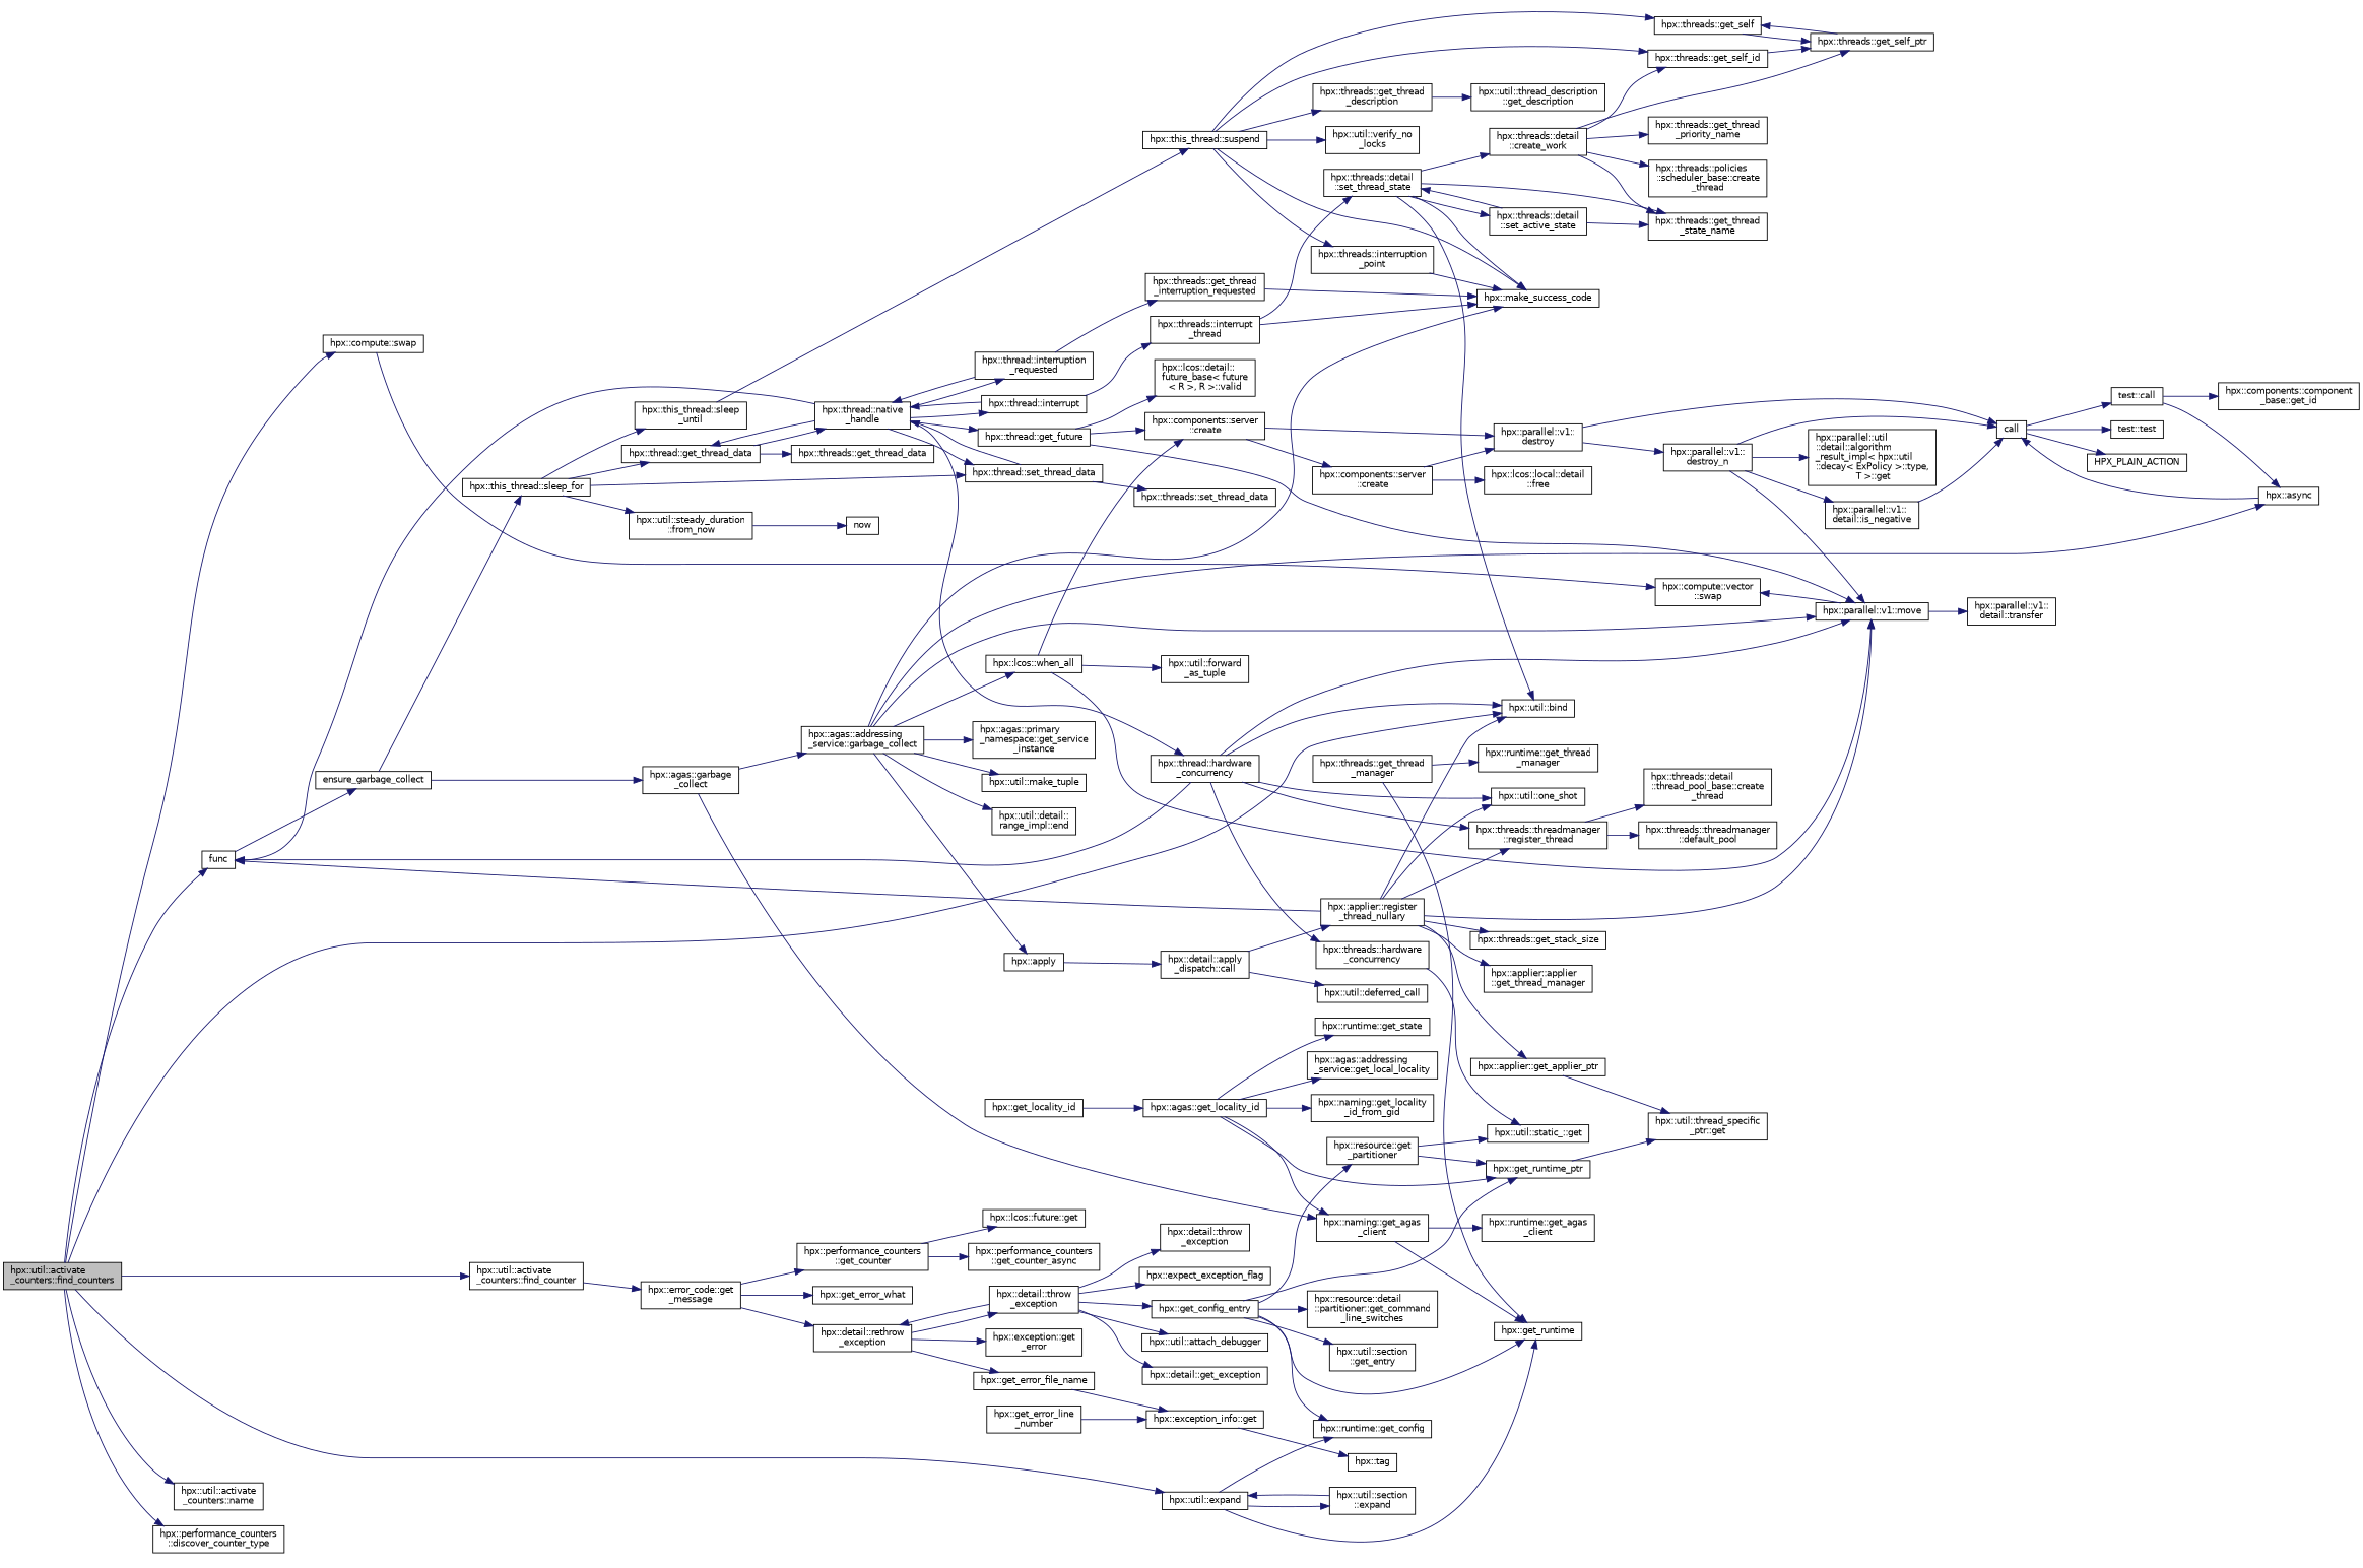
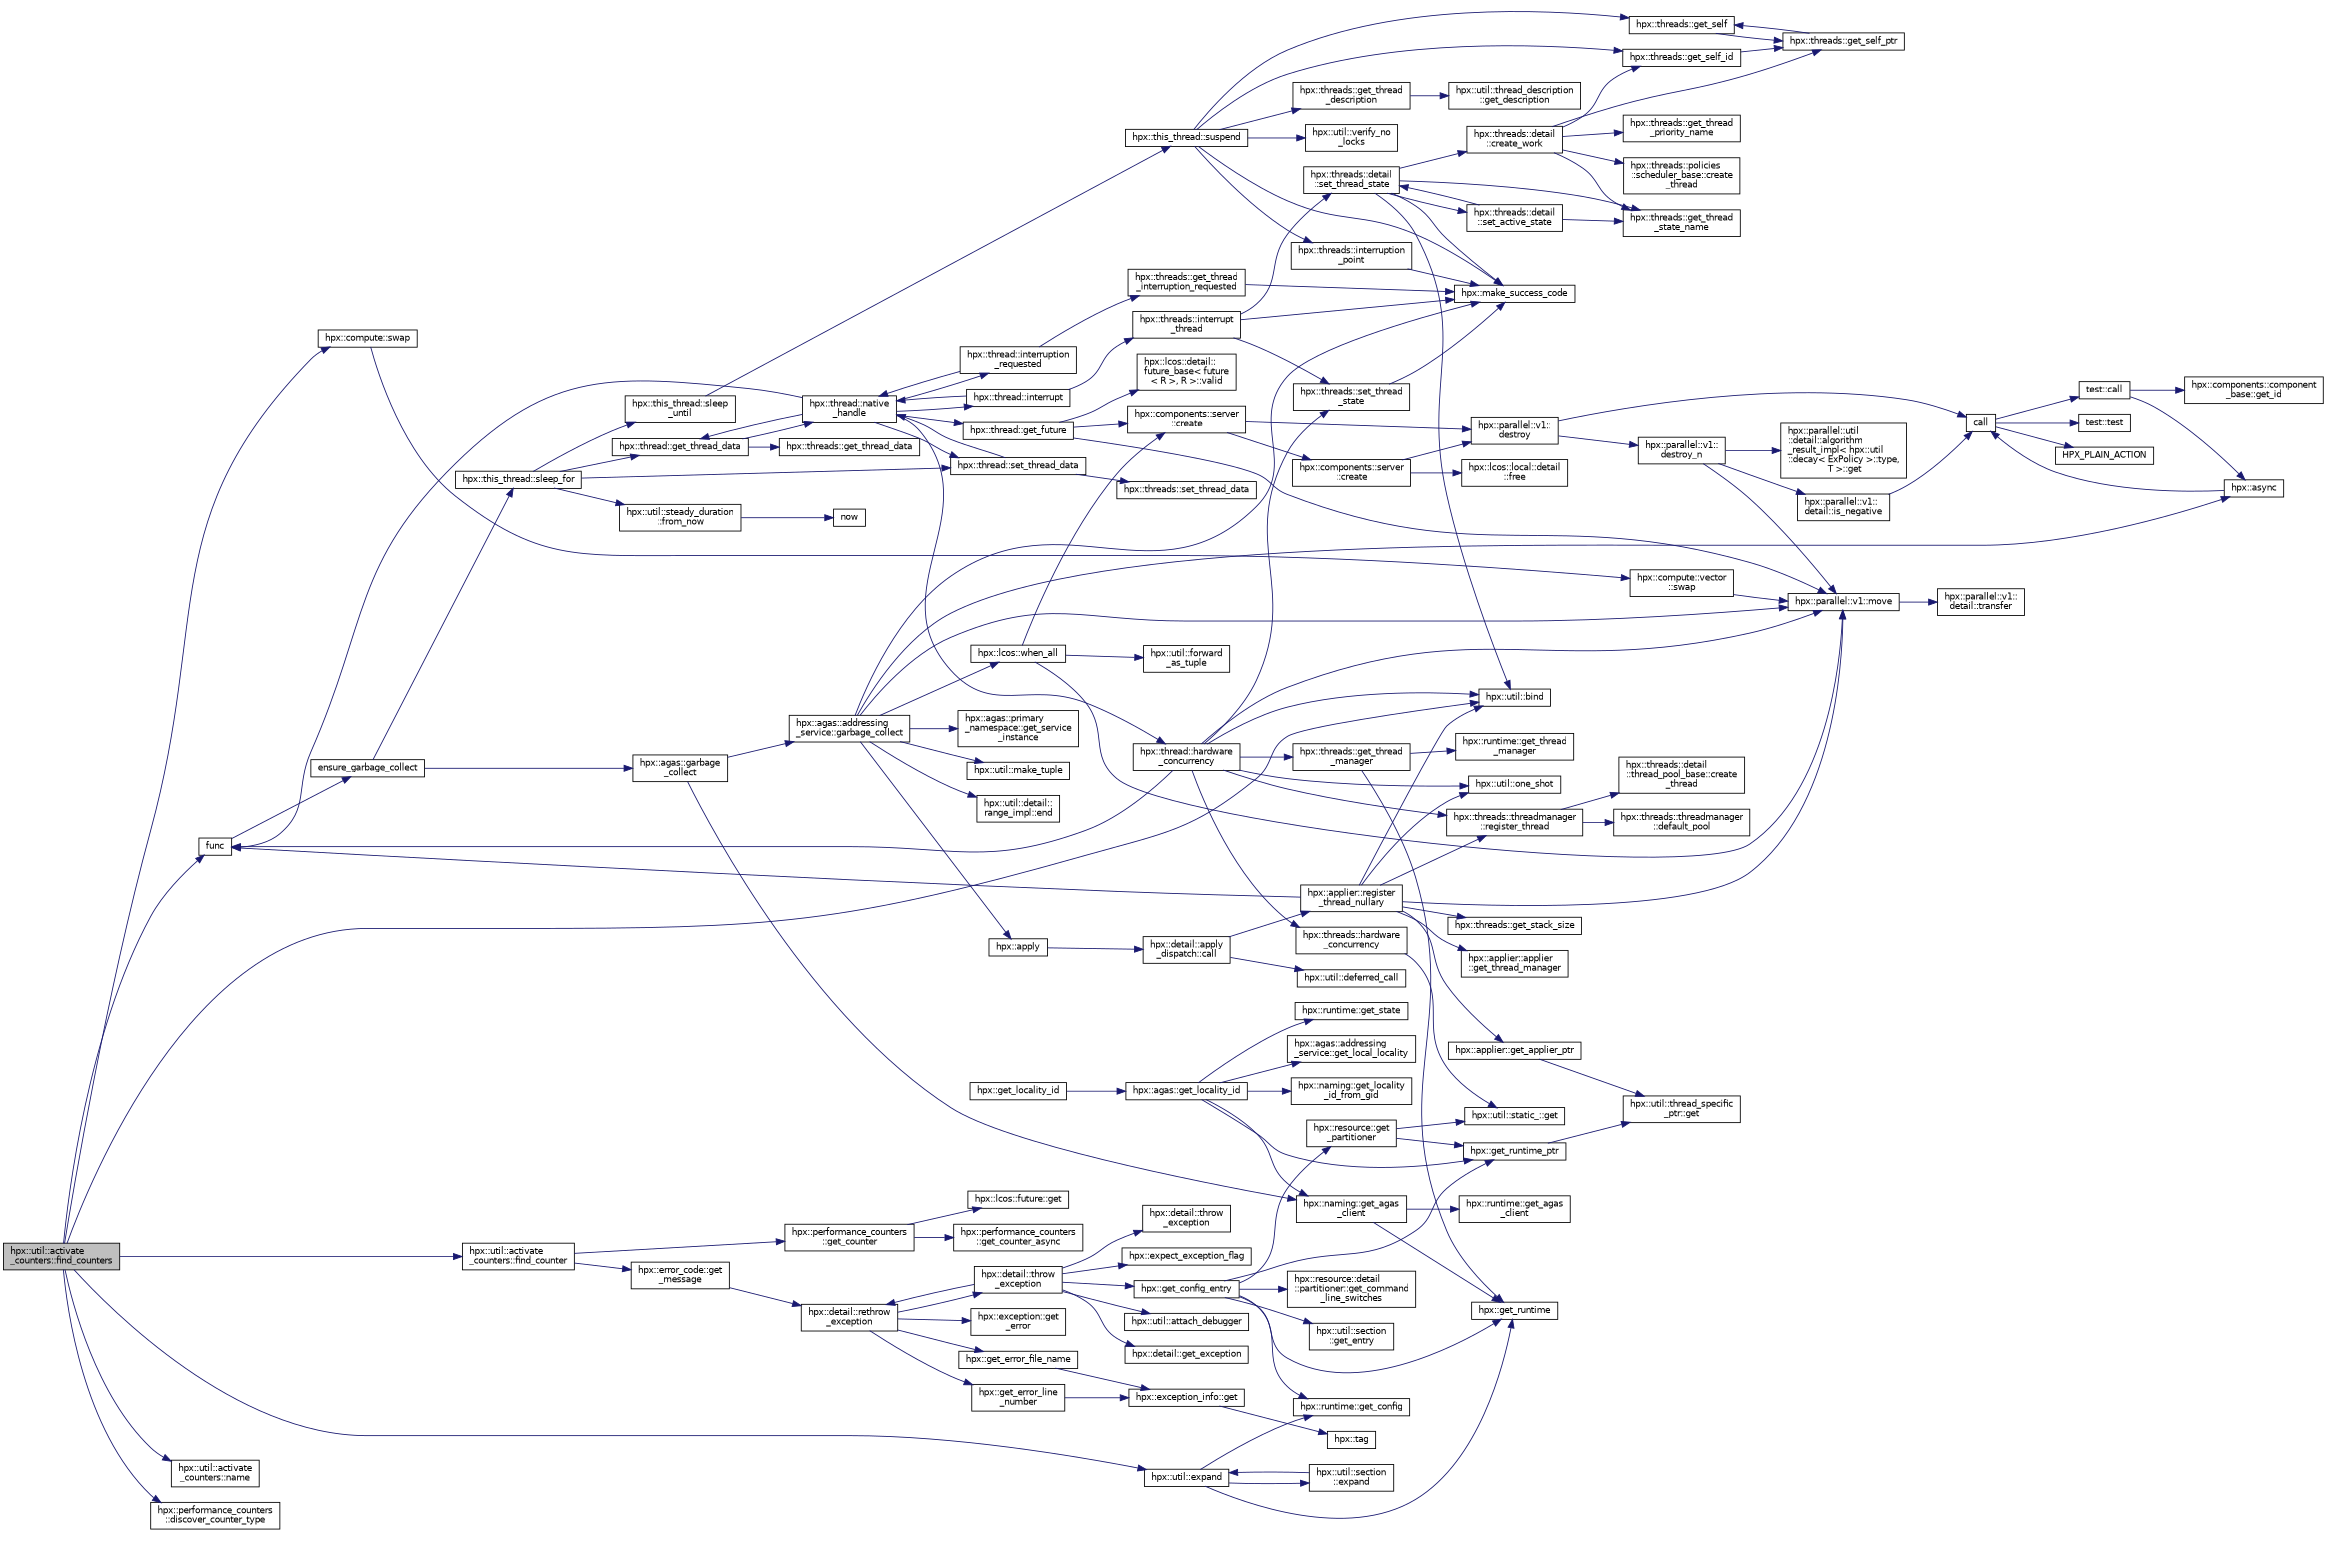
  digraph {
    rankdir=LR
    node [color=black fillcolor=white fontname=Helvetica fontsize=10 shape=record style=filled]
    edge [color=midnightblue fontname=Helvetica fontsize=10 labelfontname=Helvetica labelfontsize=10 style=solid]
    n1 [fillcolor=grey75 fontcolor=black height=0.2 label="hpx::util::activate\l_counters::find_counters" width=0.4]
    n2 [height=0.2 label="hpx::compute::swap" width=0.4]
    n3 [height=0.2 label=func width=0.4]
    n4 [height=0.2 label="hpx::util::bind" width=0.4]
    n5 [height=0.2 label="hpx::util::activate\l_counters::find_counter" width=0.4]
    n6 [height=0.2 label="hpx::util::activate\l_counters::name" width=0.4]
    n7 [height=0.2 label="hpx::util::expand" width=0.4]
    n8 [height=0.2 label="hpx::performance_counters\l::discover_counter_type" width=0.4]
    n9 [height=0.2 label="hpx::compute::vector\l::swap" width=0.4]
    n10 [height=0.2 label=ensure_garbage_collect width=0.4]
    n11 [height=0.2 label="hpx::performance_counters\l::get_counter" width=0.4]
    n12 [height=0.2 label="hpx::error_code::get\l_message" width=0.4]
    n13 [height=0.2 label="hpx::get_runtime" width=0.4]
    n14 [height=0.2 label="hpx::runtime::get_config" width=0.4]
    n15 [height=0.2 label="hpx::util::section\l::expand" width=0.4]
    n16 [height=0.2 label="hpx::parallel::v1::move" width=0.4]
    n17 [height=0.2 label="hpx::parallel::v1::\ldetail::transfer" width=0.4]
    n18 [height=0.2 label="hpx::this_thread::sleep_for" width=0.4]
    n19 [height=0.2 label="hpx::agas::garbage\l_collect" width=0.4]
    n20 [height=0.2 label="hpx::this_thread::sleep\l_until" width=0.4]
    n21 [height=0.2 label="hpx::util::steady_duration\l::from_now" width=0.4]
    n22 [height=0.2 label="hpx::thread::get_thread_data" width=0.4]
    n23 [height=0.2 label="hpx::thread::set_thread_data" width=0.4]
    n24 [height=0.2 label="hpx::naming::get_agas\l_client" width=0.4]
    n25 [height=0.2 label="hpx::agas::addressing\l_service::garbage_collect" width=0.4]
    n26 [height=0.2 label="hpx::this_thread::suspend" width=0.4]
    n27 [height=0.2 label=now width=0.4]
    n28 [height=0.2 label="hpx::threads::get_thread_data" width=0.4]
    n29 [height=0.2 label="hpx::thread::native\l_handle" width=0.4]
    n30 [height=0.2 label="hpx::threads::set_thread_data" width=0.4]
    n31 [height=0.2 label="hpx::threads::get_self" width=0.4]
    n32 [height=0.2 label="hpx::threads::get_self_id" width=0.4]
    n33 [height=0.2 label="hpx::threads::interruption\l_point" width=0.4]
    n34 [height=0.2 label="hpx::make_success_code" width=0.4]
    n35 [height=0.2 label="hpx::util::verify_no\l_locks" width=0.4]
    n36 [height=0.2 label="hpx::threads::get_thread\l_description" width=0.4]
    n37 [height=0.2 label="hpx::threads::get_self_ptr" width=0.4]
    n38 [height=0.2 label="hpx::util::thread_description\l::get_description" width=0.4]
    n39 [height=0.2 label="hpx::thread::hardware\l_concurrency" width=0.4]
    n40 [height=0.2 label="hpx::thread::interrupt" width=0.4]
    n41 [height=0.2 label="hpx::thread::interruption\l_requested" width=0.4]
    n42 [height=0.2 label="hpx::thread::get_future" width=0.4]
    n43 [height=0.2 label="hpx::threads::hardware\l_concurrency" width=0.4]
    n44 [height=0.2 label="hpx::util::one_shot" width=0.4]
    n45 [height=0.2 label="hpx::threads::get_thread\l_manager" width=0.4]
    n46 [height=0.2 label="hpx::threads::threadmanager\l::register_thread" width=0.4]
+   n47 [height=0.2 label="hpx::threads::set_thread\l_state" width=0.4]
    n48 [height=0.2 label="hpx::threads::interrupt\l_thread" width=0.4]
    n49 [height=0.2 label="hpx::threads::get_thread\l_interruption_requested" width=0.4]
    n50 [height=0.2 label="hpx::lcos::detail::\lfuture_base\< future\l\< R \>, R \>::valid" width=0.4]
    n51 [height=0.2 label="hpx::components::server\l::create" width=0.4]
    n52 [height=0.2 label="hpx::util::static_::get" width=0.4]
    n53 [height=0.2 label="hpx::runtime::get_thread\l_manager" width=0.4]
    n54 [height=0.2 label="hpx::threads::threadmanager\l::default_pool" width=0.4]
    n55 [height=0.2 label="hpx::threads::detail\l::thread_pool_base::create\l_thread" width=0.4]
    n56 [height=0.2 label="hpx::threads::detail\l::set_thread_state" width=0.4]
    n57 [height=0.2 label="hpx::threads::get_thread\l_state_name" width=0.4]
    n58 [height=0.2 label="hpx::threads::detail\l::set_active_state" width=0.4]
    n59 [height=0.2 label="hpx::threads::detail\l::create_work" width=0.4]
    n60 [height=0.2 label="hpx::threads::get_thread\l_priority_name" width=0.4]
    n61 [height=0.2 label="hpx::threads::policies\l::scheduler_base::create\l_thread" width=0.4]
    n62 [height=0.2 label="hpx::get_locality_id" width=0.4]
    n63 [height=0.2 label="hpx::agas::get_locality_id" width=0.4]
    n64 [height=0.2 label="hpx::get_runtime_ptr" width=0.4]
    n65 [height=0.2 label="hpx::runtime::get_state" width=0.4]
    n66 [height=0.2 label="hpx::agas::addressing\l_service::get_local_locality" width=0.4]
    n67 [height=0.2 label="hpx::naming::get_locality\l_id_from_gid" width=0.4]
    n68 [height=0.2 label="hpx::util::thread_specific\l_ptr::get" width=0.4]
    n69 [height=0.2 label="hpx::runtime::get_agas\l_client" width=0.4]
    n70 [height=0.2 label="hpx::components::server\l::create" width=0.4]
    n71 [height=0.2 label="hpx::parallel::v1::\ldestroy" width=0.4]
    n72 [height=0.2 label="hpx::lcos::local::detail\l::free" width=0.4]
    n73 [height=0.2 label=call width=0.4]
    n74 [height=0.2 label="hpx::parallel::v1::\ldestroy_n" width=0.4]
    n75 [height=0.2 label="test::test" width=0.4]
    n76 [height=0.2 label=HPX_PLAIN_ACTION width=0.4]
    n77 [height=0.2 label="test::call" width=0.4]
    n78 [height=0.2 label="hpx::parallel::v1::\ldetail::is_negative" width=0.4]
    n79 [height=0.2 label="hpx::parallel::util\l::detail::algorithm\l_result_impl\< hpx::util\l::decay\< ExPolicy \>::type,\l T \>::get" width=0.4]
    n80 [height=0.2 label="hpx::async" width=0.4]
    n81 [height=0.2 label="hpx::components::component\l_base::get_id" width=0.4]
    n82 [height=0.2 label="hpx::agas::primary\l_namespace::get_service\l_instance" width=0.4]
    n83 [height=0.2 label="hpx::util::make_tuple" width=0.4]
    n84 [height=0.2 label="hpx::util::detail::\lrange_impl::end" width=0.4]
    n85 [height=0.2 label="hpx::apply" width=0.4]
    n86 [height=0.2 label="hpx::lcos::when_all" width=0.4]
    n87 [height=0.2 label="hpx::detail::apply\l_dispatch::call" width=0.4]
    n88 [height=0.2 label="hpx::util::forward\l_as_tuple" width=0.4]
    n89 [height=0.2 label="hpx::applier::register\l_thread_nullary" width=0.4]
    n90 [height=0.2 label="hpx::util::deferred_call" width=0.4]
    n91 [height=0.2 label="hpx::applier::get_applier_ptr" width=0.4]
    n92 [height=0.2 label="hpx::threads::get_stack_size" width=0.4]
    n93 [height=0.2 label="hpx::applier::applier\l::get_thread_manager" width=0.4]
    n94 [height=0.2 label="hpx::performance_counters\l::get_counter_async" width=0.4]
    n95 [height=0.2 label="hpx::lcos::future::get" width=0.4]
    n96 [height=0.2 label="hpx::detail::rethrow\l_exception" width=0.4]
-   n97 [height=0.2 label="hpx::get_error_what" width=0.4]
    n98 [height=0.2 label="hpx::detail::throw\l_exception" width=0.4]
    n99 [height=0.2 label="hpx::exception::get\l_error" width=0.4]
    n100 [height=0.2 label="hpx::get_error_file_name" width=0.4]
    n101 [height=0.2 label="hpx::get_error_line\l_number" width=0.4]
    n102 [height=0.2 label="hpx::expect_exception_flag" width=0.4]
    n103 [height=0.2 label="hpx::get_config_entry" width=0.4]
    n104 [height=0.2 label="hpx::util::attach_debugger" width=0.4]
    n105 [height=0.2 label="hpx::detail::get_exception" width=0.4]
    n106 [height=0.2 label="hpx::detail::throw\l_exception" width=0.4]
    n107 [height=0.2 label="hpx::exception_info::get" width=0.4]
    n108 [height=0.2 label="hpx::util::section\l::get_entry" width=0.4]
    n109 [height=0.2 label="hpx::resource::get\l_partitioner" width=0.4]
    n110 [height=0.2 label="hpx::resource::detail\l::partitioner::get_command\l_line_switches" width=0.4]
    n111 [height=0.2 label="hpx::tag" width=0.4]
    n1 -> n2
    n1 -> n3
    n1 -> n4
    n1 -> n5
    n1 -> n6
    n1 -> n7
    n1 -> n8
    n2 -> n9
    n3 -> n10
-   n12 -> n11
+   n5 -> n11
    n5 -> n12
    n7 -> n13
    n7 -> n14
    n7 -> n15
-   n16 -> n9
+   n9 -> n16
    n10 -> n18
    n10 -> n19
    n11 -> n94
    n11 -> n95
    n12 -> n96
-   n12 -> n97
    n15 -> n7
    n16 -> n17
    n18 -> n20
    n18 -> n21
    n18 -> n22
    n18 -> n23
    n19 -> n24
    n19 -> n25
    n20 -> n26
    n21 -> n27
    n22 -> n28
    n22 -> n29
    n23 -> n29
    n23 -> n30
    n24 -> n13
    n24 -> n69
    n25 -> n16
    n25 -> n34
    n25 -> n80
    n25 -> n82
    n25 -> n83
    n25 -> n84
    n25 -> n85
    n25 -> n86
    n26 -> n31
    n26 -> n32
    n26 -> n33
    n26 -> n34
    n26 -> n35
    n26 -> n36
    n29 -> n3
    n29 -> n22
    n29 -> n23
    n29 -> n39
    n29 -> n40
    n29 -> n41
    n29 -> n42
    n31 -> n37
    n32 -> n37
    n33 -> n34
    n36 -> n38
    n37 -> n31
    n39 -> n3
    n39 -> n4
    n39 -> n16
    n39 -> n43
    n39 -> n44
+   n39 -> n45
    n39 -> n46
+   n39 -> n47
    n40 -> n29
    n40 -> n48
    n41 -> n29
    n41 -> n49
    n42 -> n16
    n42 -> n50
    n42 -> n51
    n43 -> n52
    n45 -> n13
    n45 -> n53
    n46 -> n54
    n46 -> n55
+   n47 -> n34
    n48 -> n34
+   n48 -> n47
    n48 -> n56
    n49 -> n34
    n51 -> n70
    n51 -> n71
    n56 -> n4
    n56 -> n34
    n56 -> n57
    n56 -> n58
    n56 -> n59
    n58 -> n56
    n58 -> n57
    n59 -> n32
    n59 -> n37
    n59 -> n57
    n59 -> n60
    n59 -> n61
    n62 -> n63
    n63 -> n24
    n63 -> n64
    n63 -> n65
    n63 -> n66
    n63 -> n67
    n64 -> n68
    n70 -> n71
    n70 -> n72
    n71 -> n73
    n71 -> n74
    n73 -> n75
    n73 -> n76
    n73 -> n77
    n74 -> n16
-   n74 -> n73
    n74 -> n78
    n74 -> n79
    n77 -> n80
    n77 -> n81
    n78 -> n73
    n80 -> n73
    n85 -> n87
    n86 -> n16
    n86 -> n51
    n86 -> n88
    n87 -> n89
    n87 -> n90
    n89 -> n3
    n89 -> n4
    n89 -> n16
    n89 -> n44
    n89 -> n46
    n89 -> n91
    n89 -> n92
    n89 -> n93
    n91 -> n68
    n96 -> n98
    n96 -> n99
    n96 -> n100
+   n96 -> n101
    n98 -> n96
    n98 -> n102
    n98 -> n103
    n98 -> n104
    n98 -> n105
    n98 -> n106
    n100 -> n107
    n101 -> n107
    n103 -> n13
    n103 -> n14
    n103 -> n64
    n103 -> n108
    n103 -> n109
    n103 -> n110
    n107 -> n111
    n109 -> n52
    n109 -> n64
  }
